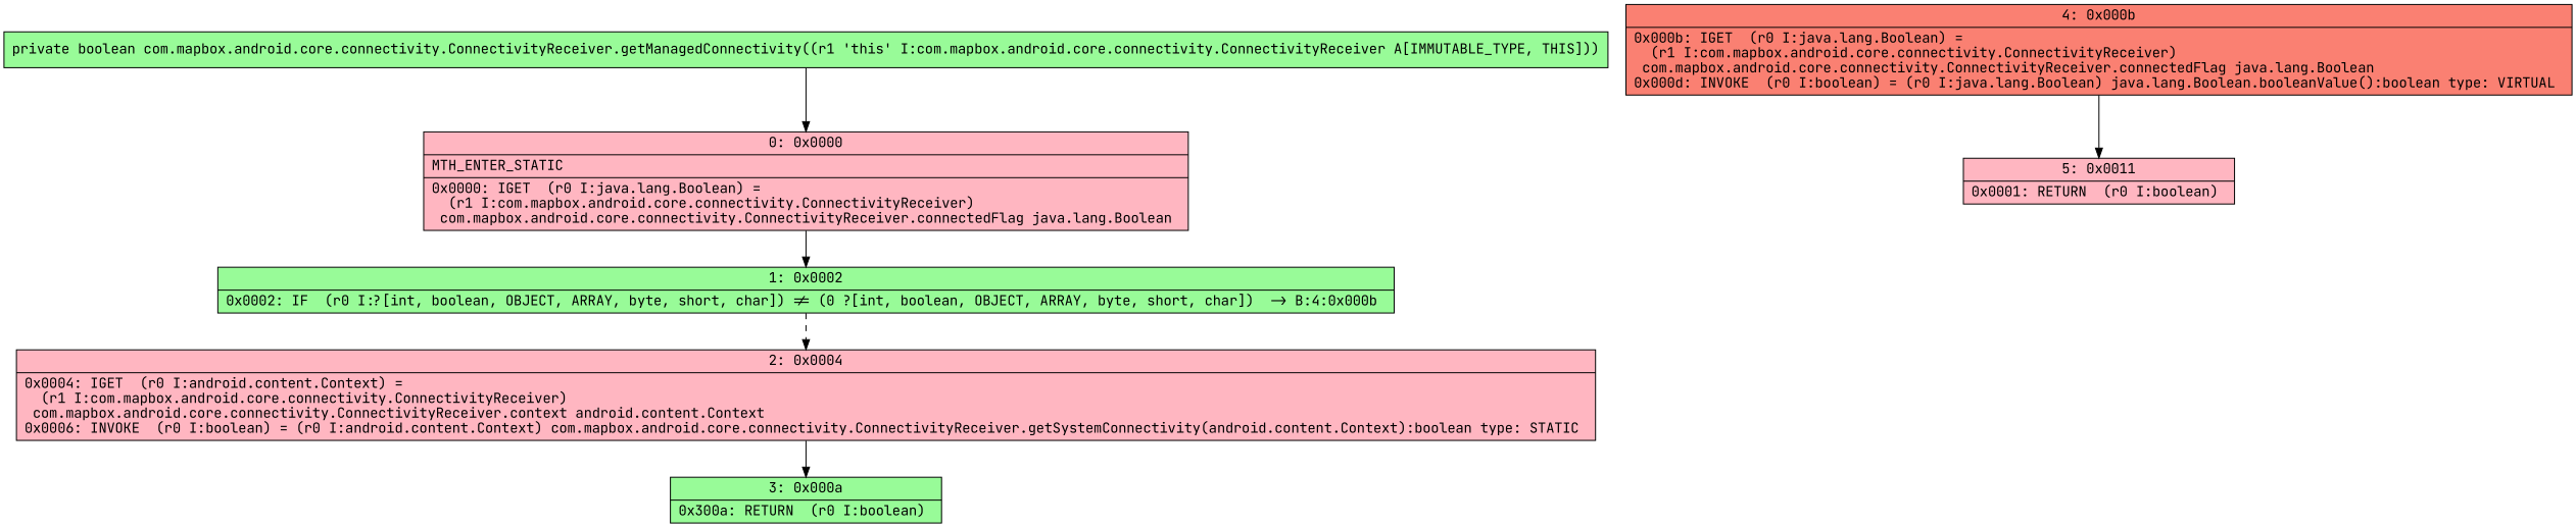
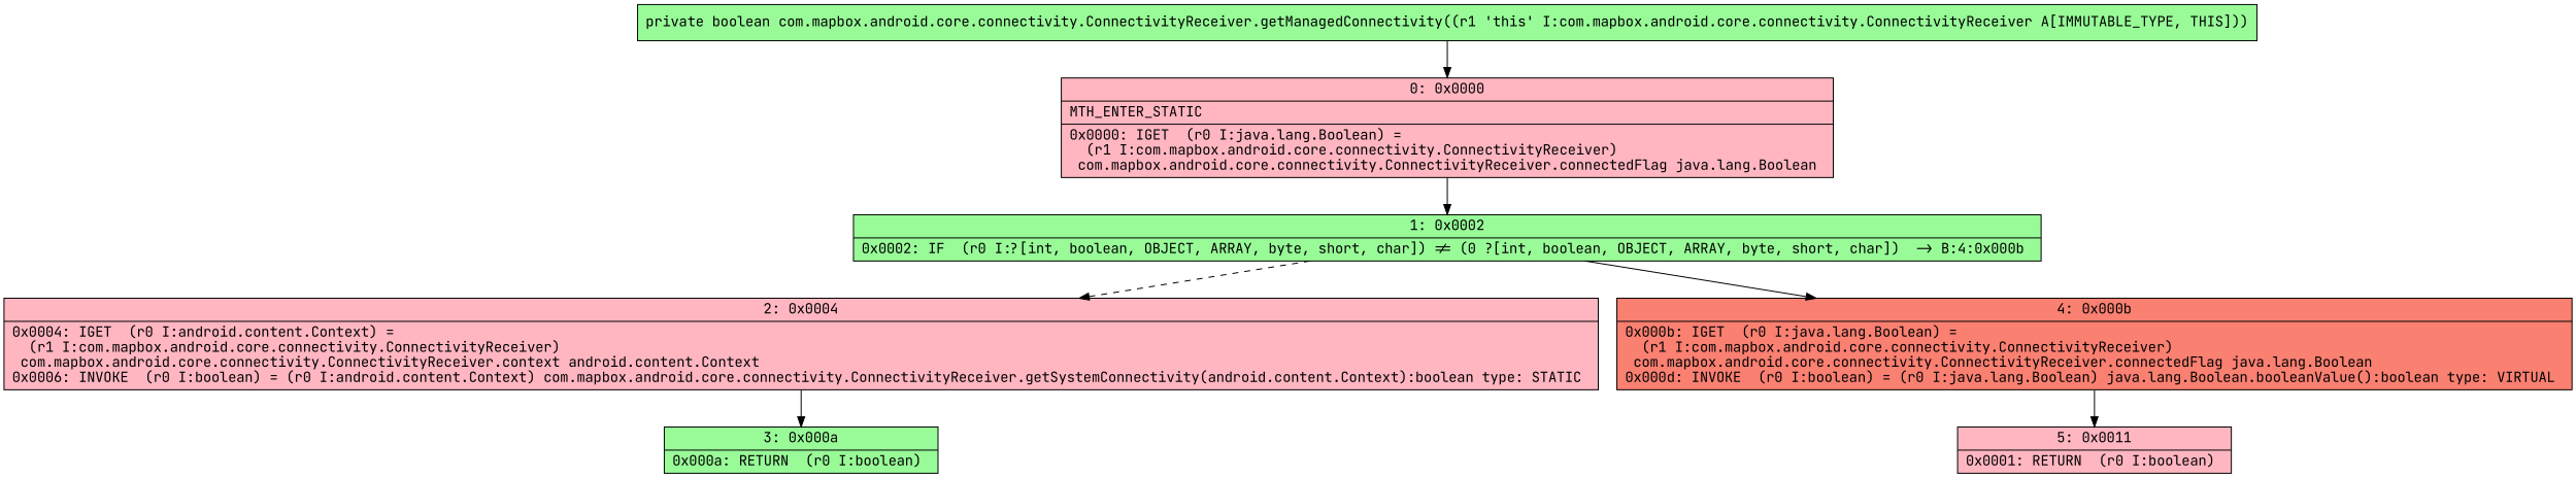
  digraph {
    fontname="JetBrains Mono"
    node [fillcolor=lightpink fontname="JetBrains Mono" shape=record style=filled]
    edge [fontname="JetBrains Mono"]
    n1 [label="{0\:\ 0x0000|MTH_ENTER_STATIC\l|0x0000: IGET  (r0 I:java.lang.Boolean) = \l  (r1 I:com.mapbox.android.core.connectivity.ConnectivityReceiver)\l com.mapbox.android.core.connectivity.ConnectivityReceiver.connectedFlag java.lang.Boolean \l}"]
    n2 [fillcolor=palegreen label="{1\:\ 0x0002|0x0002: IF  (r0 I:?[int, boolean, OBJECT, ARRAY, byte, short, char]) != (0 ?[int, boolean, OBJECT, ARRAY, byte, short, char])  \-\> B:4:0x000b \l}"]
    n3 [label="{2\:\ 0x0004|0x0004: IGET  (r0 I:android.content.Context) = \l  (r1 I:com.mapbox.android.core.connectivity.ConnectivityReceiver)\l com.mapbox.android.core.connectivity.ConnectivityReceiver.context android.content.Context \l0x0006: INVOKE  (r0 I:boolean) = (r0 I:android.content.Context) com.mapbox.android.core.connectivity.ConnectivityReceiver.getSystemConnectivity(android.content.Context):boolean type: STATIC \l}"]
    n4 [fillcolor=salmon label="{4\:\ 0x000b|0x000b: IGET  (r0 I:java.lang.Boolean) = \l  (r1 I:com.mapbox.android.core.connectivity.ConnectivityReceiver)\l com.mapbox.android.core.connectivity.ConnectivityReceiver.connectedFlag java.lang.Boolean \l0x000d: INVOKE  (r0 I:boolean) = (r0 I:java.lang.Boolean) java.lang.Boolean.booleanValue():boolean type: VIRTUAL \l}"]
-   n5 [fillcolor=palegreen label="{3\:\ 0x000a|0x300a: RETURN  (r0 I:boolean) \l}"]
+   n5 [fillcolor=palegreen label="{3\:\ 0x000a|0x000a: RETURN  (r0 I:boolean) \l}"]
    n6 [label="{5\:\ 0x0011|0x0001: RETURN  (r0 I:boolean) \l}"]
    n7 [fillcolor=palegreen label="{private boolean com.mapbox.android.core.connectivity.ConnectivityReceiver.getManagedConnectivity((r1 'this' I:com.mapbox.android.core.connectivity.ConnectivityReceiver A[IMMUTABLE_TYPE, THIS])) }"]
    n1 -> n2
    n2 -> n3 [style=dashed]
+   n2 -> n4
    n3 -> n5
    n4 -> n6
    n7 -> n1
  }
